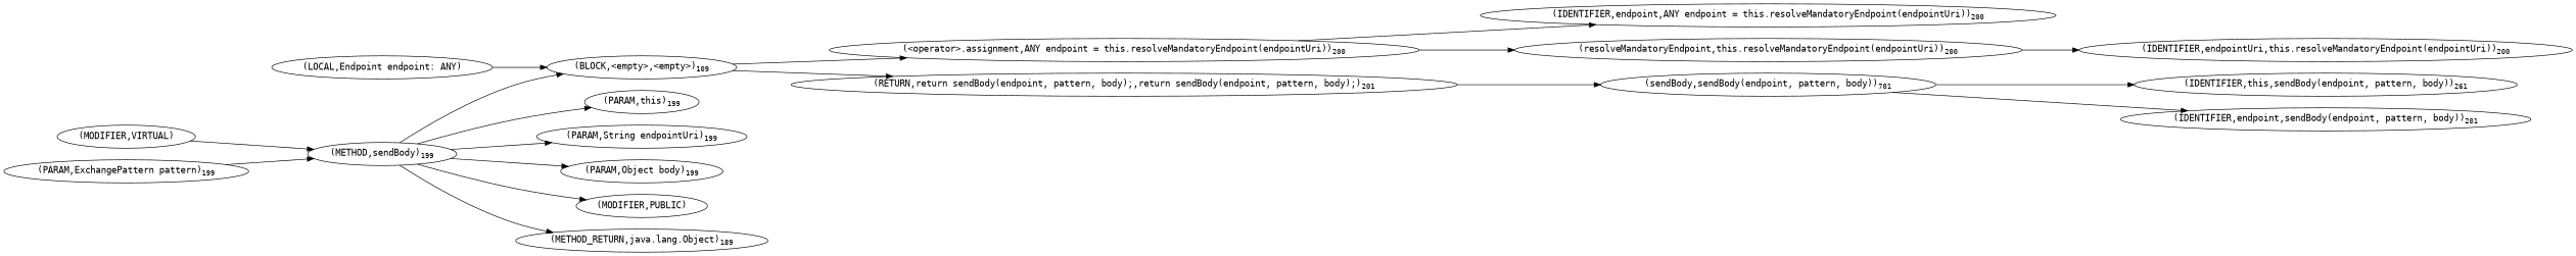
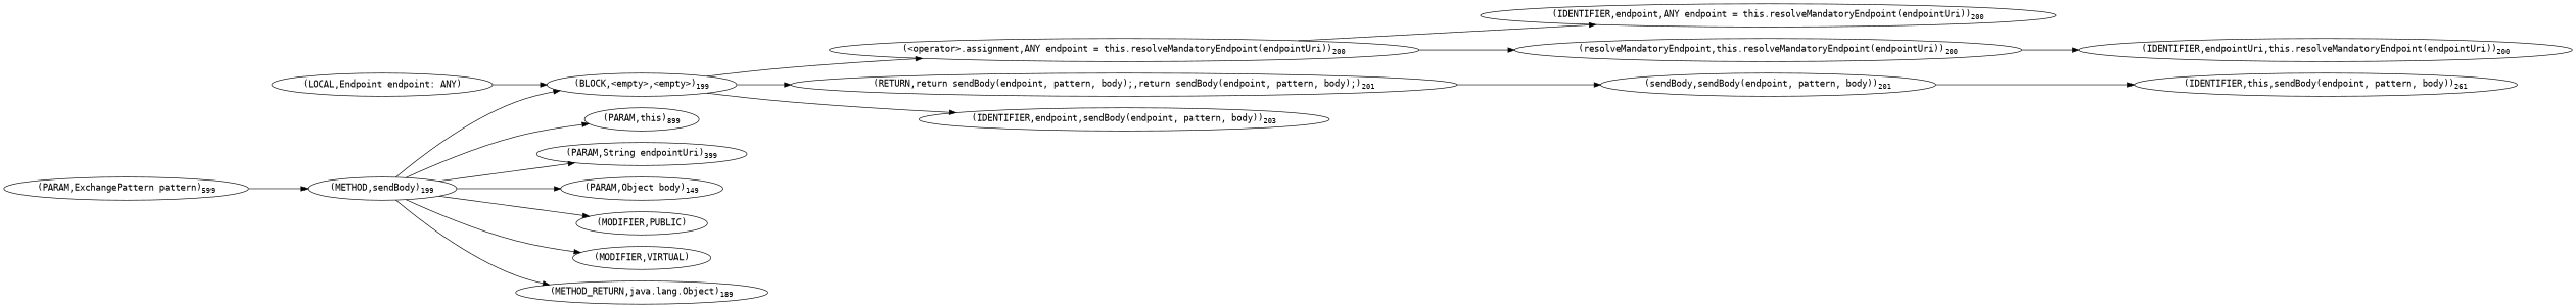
  digraph {
    fontname="DejaVu Sans Mono"
    rankdir=LR
    node [fontname="DejaVu Sans Mono"]
    edge [fontname="DejaVu Sans Mono"]
    n1 [label=<(METHOD,sendBody)<SUB>199</SUB>>]
-   n2 [label=<(PARAM,this)<SUB>199</SUB>>]
-   n3 [label=<(PARAM,String endpointUri)<SUB>199</SUB>>]
-   n4 [label=<(PARAM,Object body)<SUB>199</SUB>>]
-   n5 [label=<(BLOCK,&lt;empty&gt;,&lt;empty&gt;)<SUB>109</SUB>>]
+   n2 [label=<(PARAM,this)<SUB>899</SUB>>]
+   n3 [label=<(PARAM,String endpointUri)<SUB>399</SUB>>]
+   n4 [label=<(PARAM,Object body)<SUB>149</SUB>>]
+   n5 [label=<(BLOCK,&lt;empty&gt;,&lt;empty&gt;)<SUB>199</SUB>>]
    n6 [label=<(MODIFIER,PUBLIC)>]
    n7 [label=<(MODIFIER,VIRTUAL)>]
    n8 [label=<(METHOD_RETURN,java.lang.Object)<SUB>189</SUB>>]
-   n9 [label=<(PARAM,ExchangePattern pattern)<SUB>199</SUB>>]
+   n9 [label=<(PARAM,ExchangePattern pattern)<SUB>599</SUB>>]
    n10 [label=<(&lt;operator&gt;.assignment,ANY endpoint = this.resolveMandatoryEndpoint(endpointUri))<SUB>200</SUB>>]
    n11 [label=<(RETURN,return sendBody(endpoint, pattern, body);,return sendBody(endpoint, pattern, body);)<SUB>201</SUB>>]
    n12 [label=<(LOCAL,Endpoint endpoint: ANY)>]
    n13 [label=<(IDENTIFIER,endpoint,ANY endpoint = this.resolveMandatoryEndpoint(endpointUri))<SUB>200</SUB>>]
    n14 [label=<(resolveMandatoryEndpoint,this.resolveMandatoryEndpoint(endpointUri))<SUB>200</SUB>>]
-   n15 [label=<(sendBody,sendBody(endpoint, pattern, body))<SUB>701</SUB>>]
+   n15 [label=<(sendBody,sendBody(endpoint, pattern, body))<SUB>201</SUB>>]
    n16 [label=<(IDENTIFIER,endpointUri,this.resolveMandatoryEndpoint(endpointUri))<SUB>200</SUB>>]
    n17 [label=<(IDENTIFIER,this,sendBody(endpoint, pattern, body))<SUB>261</SUB>>]
-   n18 [label=<(IDENTIFIER,endpoint,sendBody(endpoint, pattern, body))<SUB>201</SUB>>]
+   n18 [label=<(IDENTIFIER,endpoint,sendBody(endpoint, pattern, body))<SUB>203</SUB>>]
    n1 -> n2
    n1 -> n3
    n1 -> n4
    n1 -> n5
    n1 -> n6
-   n7 -> n1
+   n1 -> n7
    n1 -> n8
    n5 -> n10
    n5 -> n11
    n9 -> n1
    n10 -> n13
    n10 -> n14
    n11 -> n15
    n12 -> n5
    n14 -> n16
    n15 -> n17
-   n15 -> n18
+   n5 -> n18
  }
